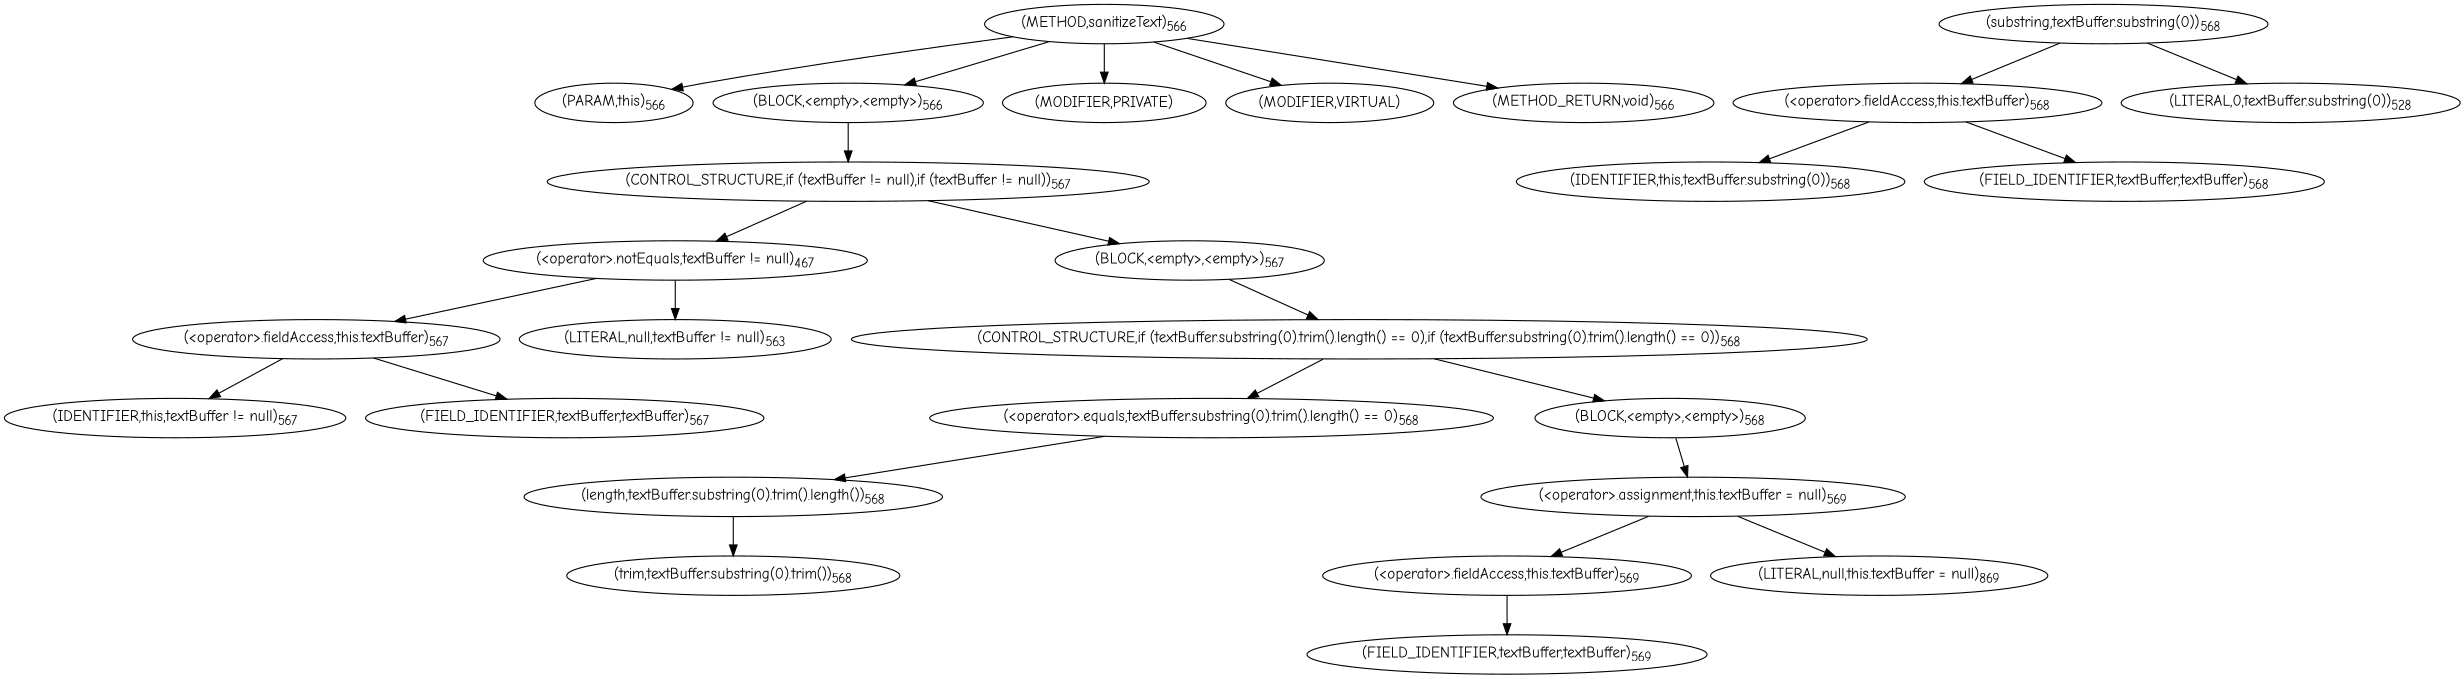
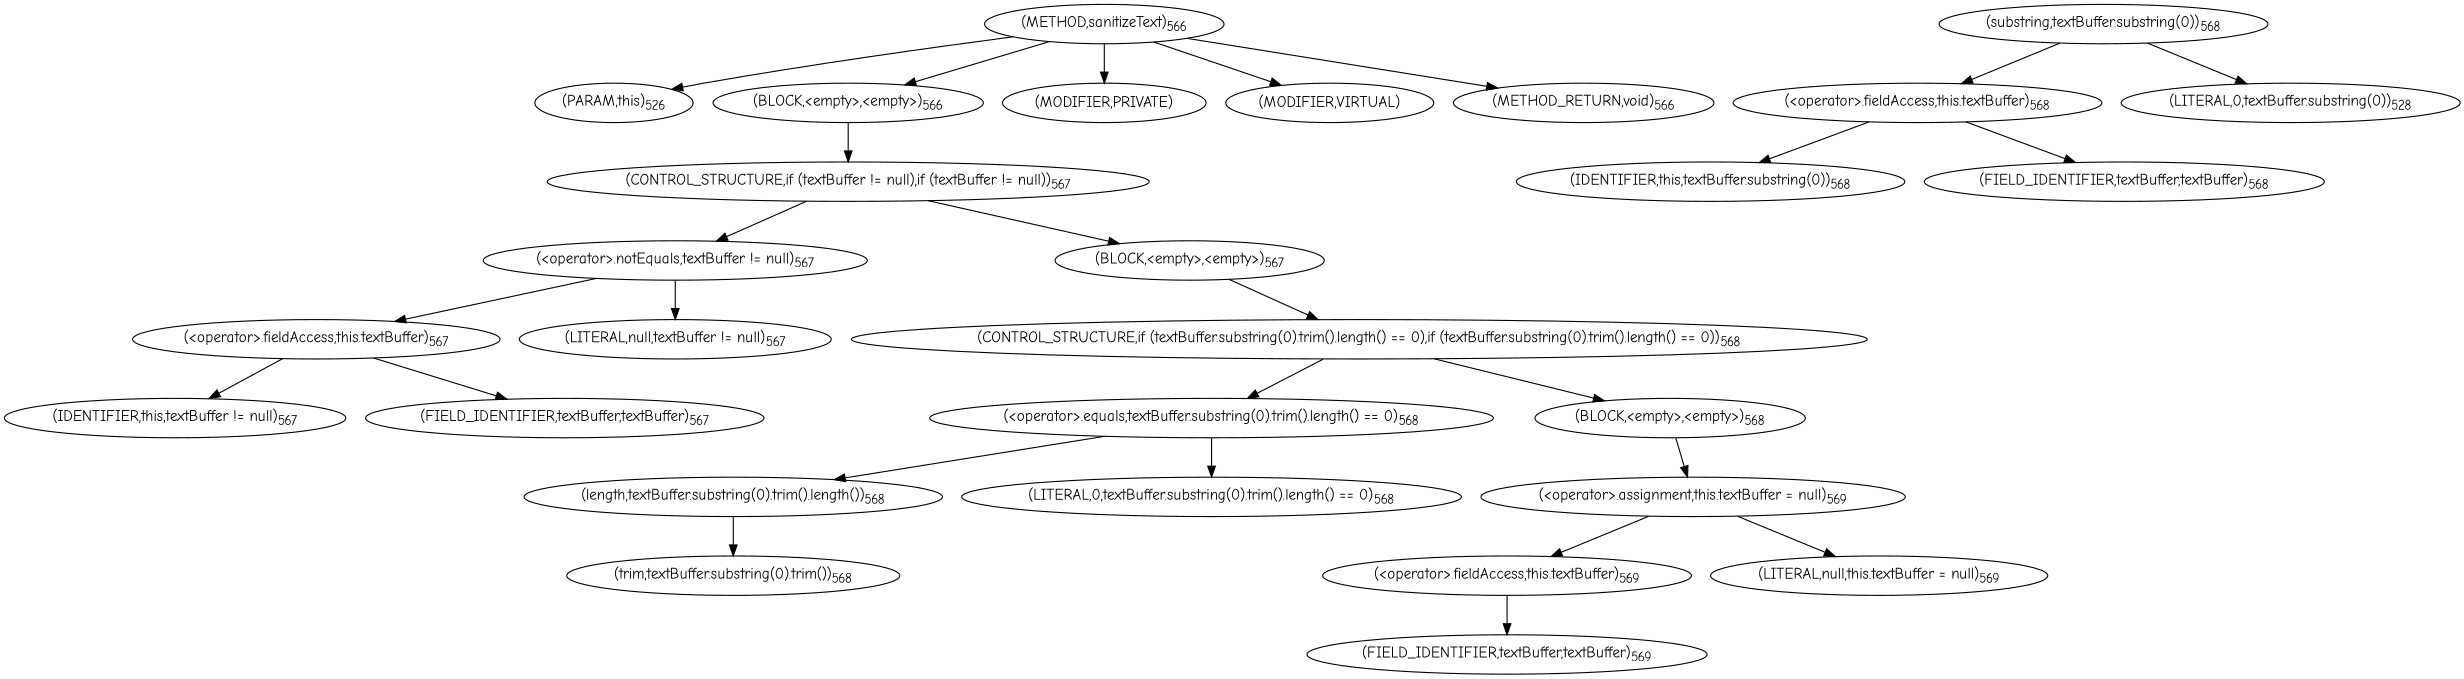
  digraph {
    fontname="Comic Neue"
    node [fontname="Comic Neue"]
    edge [fontname="Comic Neue"]
    n1 [label=<(METHOD,sanitizeText)<SUB>566</SUB>>]
-   n2 [label=<(PARAM,this)<SUB>566</SUB>>]
+   n2 [label=<(PARAM,this)<SUB>526</SUB>>]
    n3 [label=<(BLOCK,&lt;empty&gt;,&lt;empty&gt;)<SUB>566</SUB>>]
    n4 [label=<(MODIFIER,PRIVATE)>]
    n5 [label=<(MODIFIER,VIRTUAL)>]
    n6 [label=<(METHOD_RETURN,void)<SUB>566</SUB>>]
    n7 [label=<(CONTROL_STRUCTURE,if (textBuffer != null),if (textBuffer != null))<SUB>567</SUB>>]
-   n8 [label=<(&lt;operator&gt;.notEquals,textBuffer != null)<SUB>467</SUB>>]
+   n8 [label=<(&lt;operator&gt;.notEquals,textBuffer != null)<SUB>567</SUB>>]
    n9 [label=<(BLOCK,&lt;empty&gt;,&lt;empty&gt;)<SUB>567</SUB>>]
    n10 [label=<(&lt;operator&gt;.fieldAccess,this.textBuffer)<SUB>567</SUB>>]
-   n11 [label=<(LITERAL,null,textBuffer != null)<SUB>563</SUB>>]
+   n11 [label=<(LITERAL,null,textBuffer != null)<SUB>567</SUB>>]
    n12 [label=<(CONTROL_STRUCTURE,if (textBuffer.substring(0).trim().length() == 0),if (textBuffer.substring(0).trim().length() == 0))<SUB>568</SUB>>]
    n13 [label=<(IDENTIFIER,this,textBuffer != null)<SUB>567</SUB>>]
    n14 [label=<(FIELD_IDENTIFIER,textBuffer,textBuffer)<SUB>567</SUB>>]
    n15 [label=<(&lt;operator&gt;.equals,textBuffer.substring(0).trim().length() == 0)<SUB>568</SUB>>]
    n16 [label=<(BLOCK,&lt;empty&gt;,&lt;empty&gt;)<SUB>568</SUB>>]
    n17 [label=<(length,textBuffer.substring(0).trim().length())<SUB>568</SUB>>]
+   n18 [label=<(LITERAL,0,textBuffer.substring(0).trim().length() == 0)<SUB>568</SUB>>]
    n19 [label=<(&lt;operator&gt;.assignment,this.textBuffer = null)<SUB>569</SUB>>]
    n20 [label=<(trim,textBuffer.substring(0).trim())<SUB>568</SUB>>]
    n21 [label=<(substring,textBuffer.substring(0))<SUB>568</SUB>>]
    n22 [label=<(&lt;operator&gt;.fieldAccess,this.textBuffer)<SUB>568</SUB>>]
    n23 [label=<(LITERAL,0,textBuffer.substring(0))<SUB>528</SUB>>]
    n24 [label=<(IDENTIFIER,this,textBuffer.substring(0))<SUB>568</SUB>>]
    n25 [label=<(FIELD_IDENTIFIER,textBuffer,textBuffer)<SUB>568</SUB>>]
    n26 [label=<(&lt;operator&gt;.fieldAccess,this.textBuffer)<SUB>569</SUB>>]
-   n27 [label=<(LITERAL,null,this.textBuffer = null)<SUB>869</SUB>>]
+   n27 [label=<(LITERAL,null,this.textBuffer = null)<SUB>569</SUB>>]
    n28 [label=<(FIELD_IDENTIFIER,textBuffer,textBuffer)<SUB>569</SUB>>]
    n1 -> n2
    n1 -> n3
    n1 -> n4
    n1 -> n5
    n1 -> n6
    n3 -> n7
    n7 -> n8
    n7 -> n9
    n8 -> n10
    n8 -> n11
    n9 -> n12
    n10 -> n13
    n10 -> n14
    n12 -> n15
    n12 -> n16
    n15 -> n17
+   n15 -> n18
    n16 -> n19
    n17 -> n20
    n19 -> n26
    n19 -> n27
    n21 -> n22
    n21 -> n23
    n22 -> n24
    n22 -> n25
    n26 -> n28
  }
